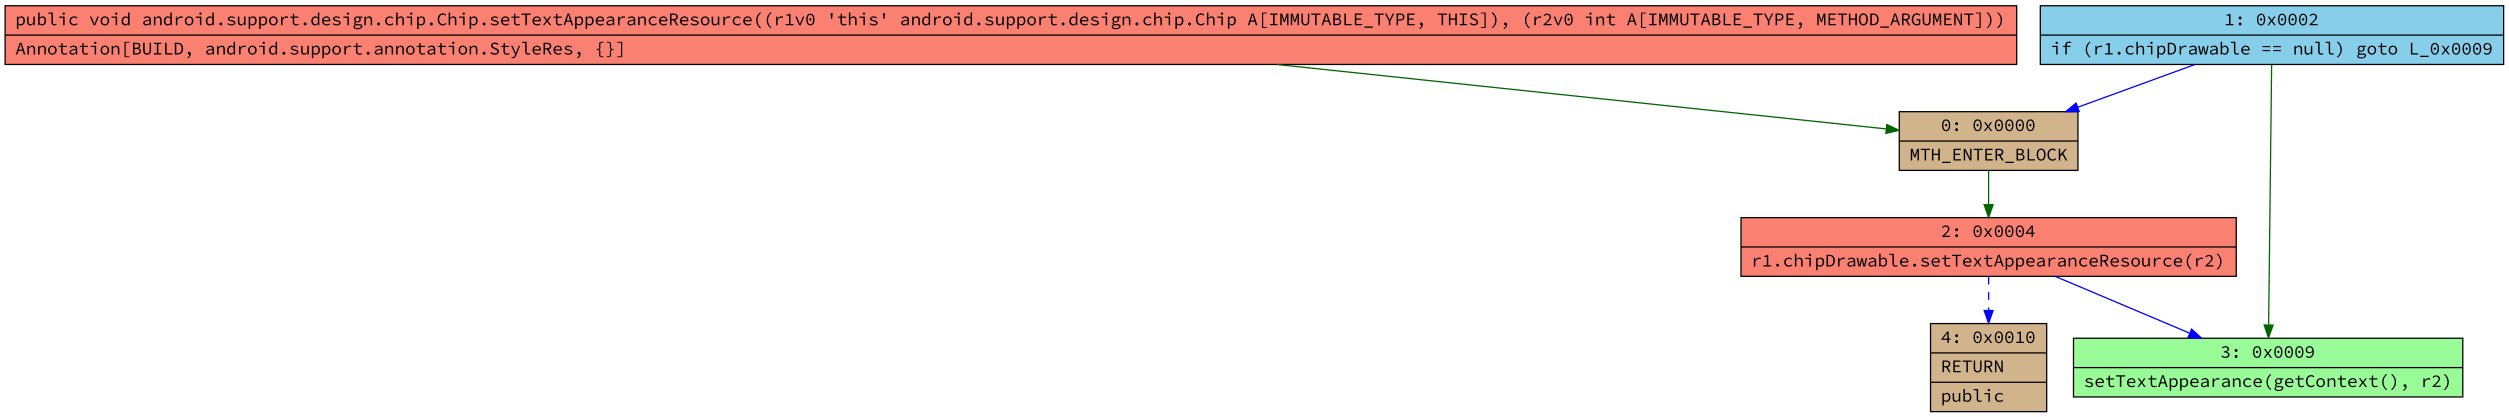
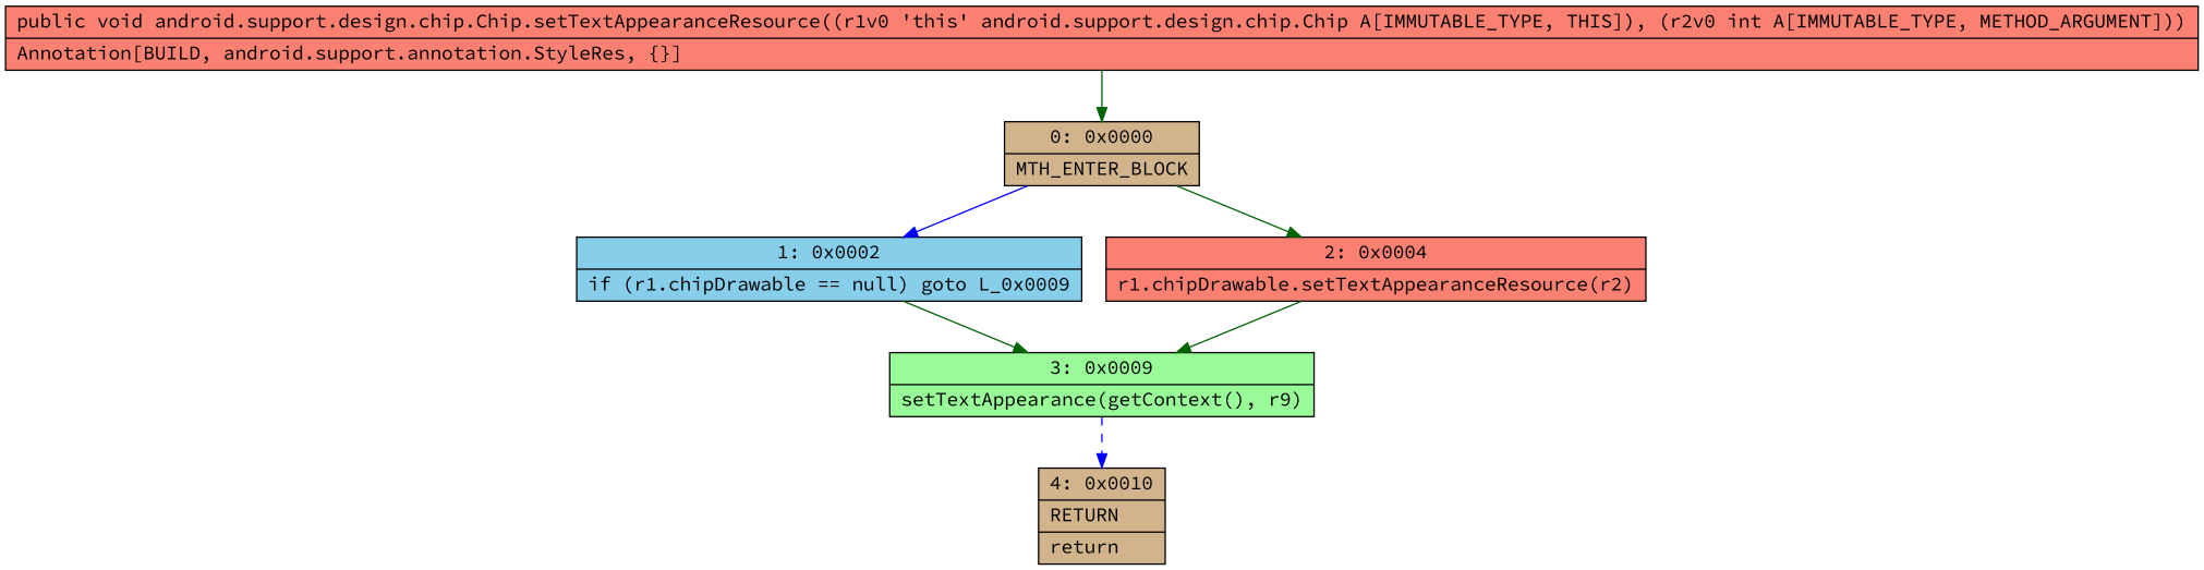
  digraph {
    fontname="Source Code Pro"
    node [fillcolor=tan fontname="Source Code Pro" shape=record style=filled]
    edge [color=darkgreen fontname="Source Code Pro" style=solid]
    n1 [label="{0\:\ 0x0000|MTH_ENTER_BLOCK\l}"]
    n2 [fillcolor=skyblue label="{1\:\ 0x0002|if (r1.chipDrawable == null) goto L_0x0009\l}"]
    n3 [fillcolor=salmon label="{2\:\ 0x0004|r1.chipDrawable.setTextAppearanceResource(r2)\l}"]
-   n4 [fillcolor=palegreen label="{3\:\ 0x0009|setTextAppearance(getContext(), r2)\l}"]
-   n5 [label="{4\:\ 0x0010|RETURN\l|public\l}"]
+   n4 [fillcolor=palegreen label="{3\:\ 0x0009|setTextAppearance(getContext(), r9)\l}"]
+   n5 [label="{4\:\ 0x0010|RETURN\l|return\l}"]
    n6 [fillcolor=salmon label="{public void android.support.design.chip.Chip.setTextAppearanceResource((r1v0 'this' android.support.design.chip.Chip A[IMMUTABLE_TYPE, THIS]), (r2v0 int A[IMMUTABLE_TYPE, METHOD_ARGUMENT]))  | Annotation[BUILD, android.support.annotation.StyleRes, \{\}]\l}"]
-   n2 -> n1 [color=blue]
+   n1 -> n2 [color=blue]
    n1 -> n3
    n2 -> n4
-   n3 -> n4 [color=blue]
-   n3 -> n5 [color=blue style=dashed]
+   n3 -> n4
+   n4 -> n5 [color=blue style=dashed]
    n6 -> n1
  }
